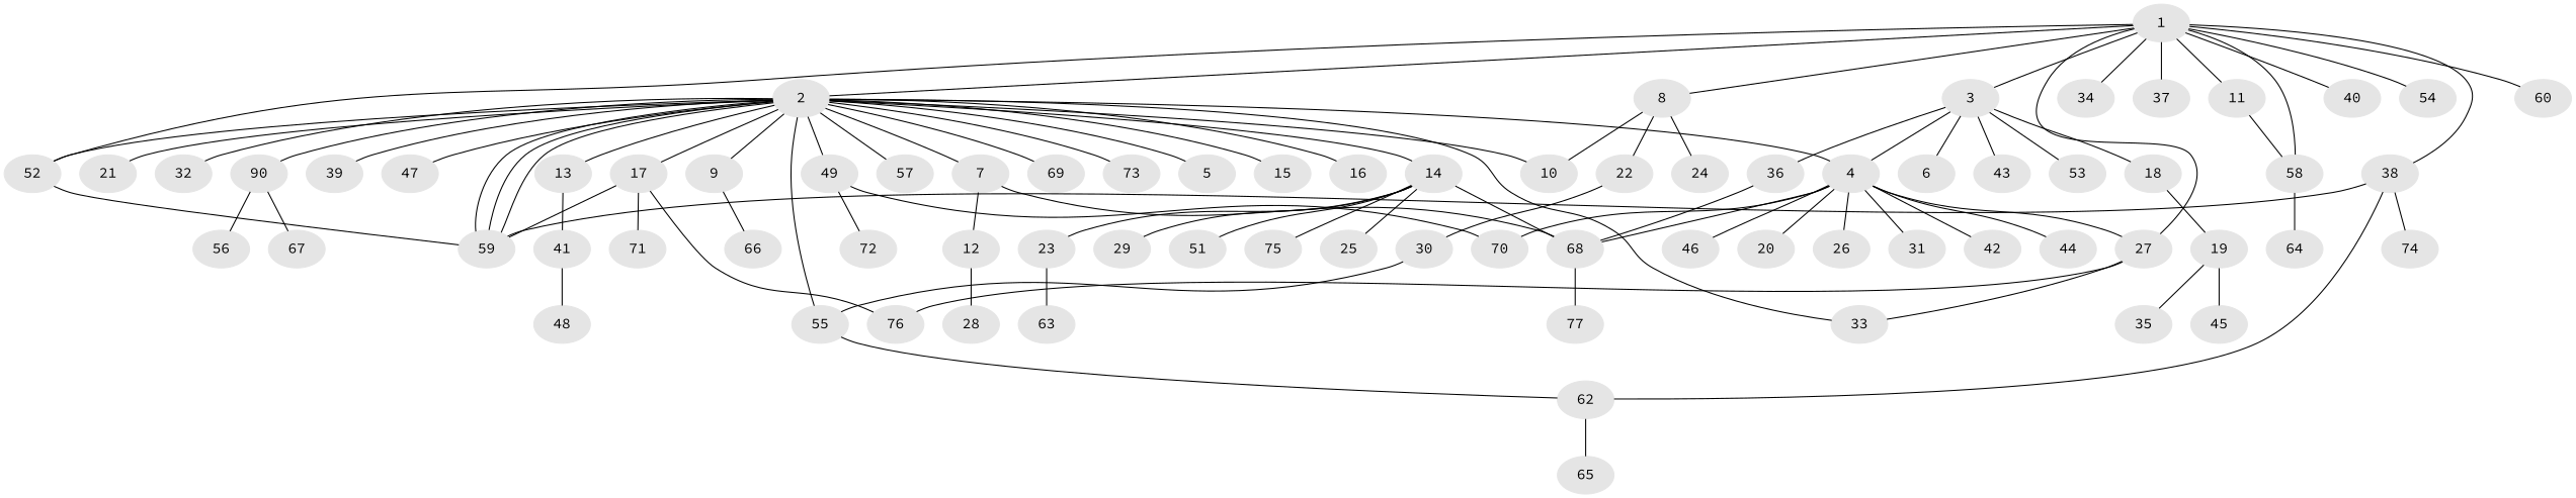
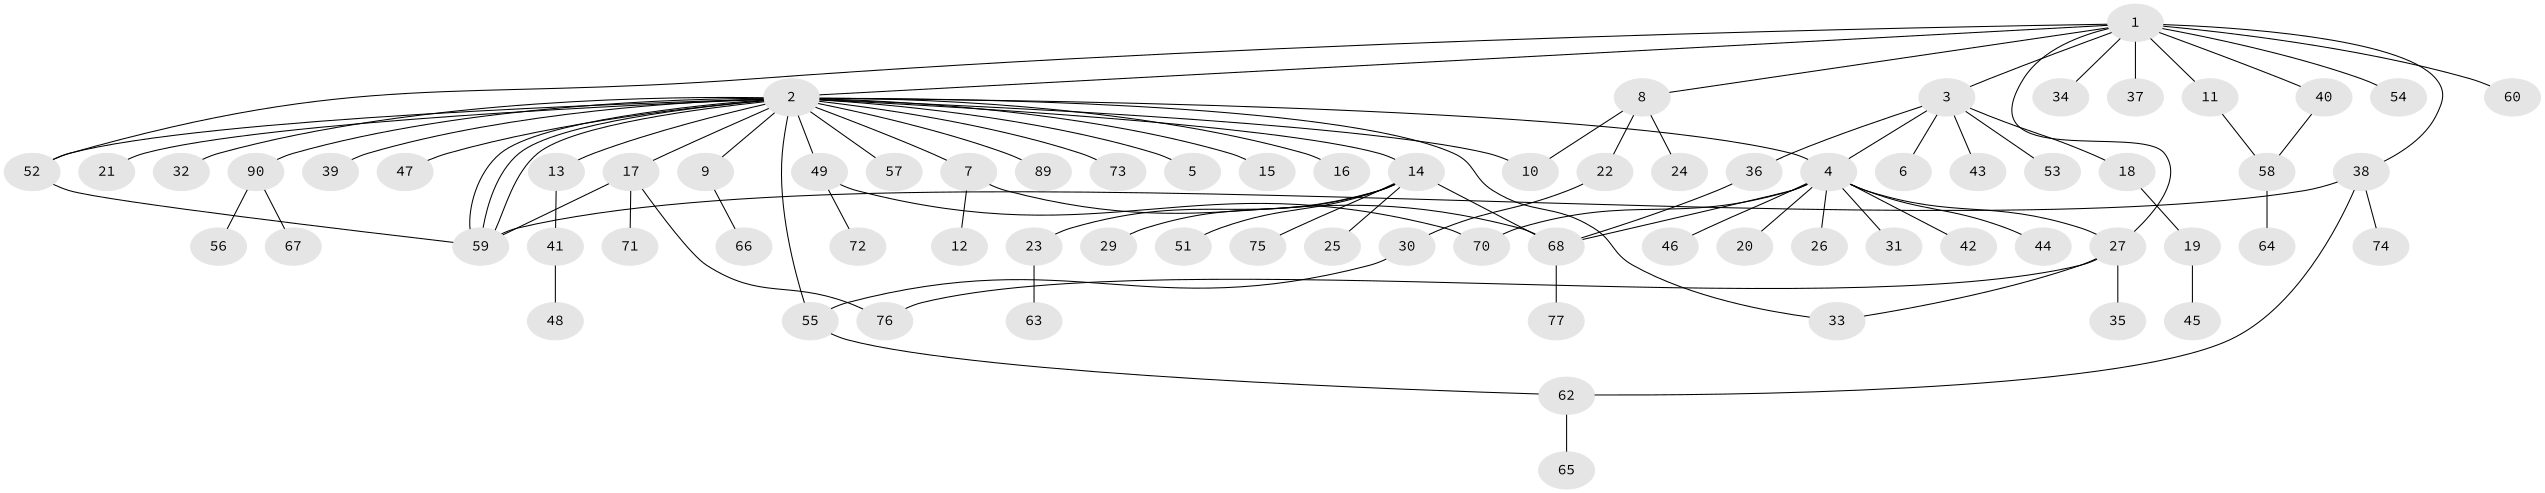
  graph {
    fontname="Source Code Pro"
    node [color=gray90 fontname="Source Code Pro" style=filled]
    edge [fontname="Source Code Pro"]
    1
    2
    3
    8
    11
    27
    34
    37
    38
    40
    52
    54
    58
    60
    4
    5
    7
    9
    10
    13
    14
    15
    16
    17
    21
    32
    33
    39
    47
    49
    n31 [label=90]
    55
    57
    59
-   69
+   69 [label=89]
    73
    6
    18
    36
    43
    53
    22
    24
    76
    35
    62
    74
    64
    20
    26
    31
    42
    44
    46
    68
    70
    12
    66
    41
    23
    25
    29
    51
    75
    71
    72
    56
    67
    19
    77
-   28
    30
    48
    63
    45
    65
    1 -- 2
    1 -- 3
    1 -- 8
    1 -- 11
    1 -- 27
    1 -- 34
    1 -- 37
    1 -- 38
    1 -- 40
    1 -- 52
    1 -- 54
-   1 -- 58
+   40 -- 58
    1 -- 60
    2 -- 52
    2 -- 4
    2 -- 5
    2 -- 7
    2 -- 9
    2 -- 10
    2 -- 13
    2 -- 14
    2 -- 15
    2 -- 16
    2 -- 17
    2 -- 21
    2 -- 32
    2 -- 33
    2 -- 39
    2 -- 47
    2 -- 49
    2 -- n31
    2 -- 55
    2 -- 57
    2 -- 59
    2 -- 59
    2 -- 59
    2 -- 69
    2 -- 73
    3 -- 4
    3 -- 6
    3 -- 18
    3 -- 36
    3 -- 43
    3 -- 53
    8 -- 10
    8 -- 22
    8 -- 24
    11 -- 58
    27 -- 33
    27 -- 76
-   19 -- 35
+   27 -- 35
    38 -- 59
    38 -- 62
    38 -- 74
    52 -- 59
    58 -- 64
    4 -- 27
    4 -- 20
    4 -- 26
    4 -- 31
    4 -- 42
    4 -- 44
    4 -- 46
    4 -- 68
    4 -- 70
    7 -- 68
    7 -- 12
    9 -- 66
    13 -- 41
    14 -- 68
    14 -- 23
    14 -- 25
    14 -- 29
    14 -- 51
    14 -- 75
    17 -- 59
    17 -- 76
    17 -- 71
    49 -- 70
    49 -- 72
    n31 -- 56
    n31 -- 67
    55 -- 62
    18 -- 19
    36 -- 68
    22 -- 30
    62 -- 65
    68 -- 77
-   12 -- 28
    41 -- 48
    23 -- 63
    19 -- 45
    30 -- 55
  }
